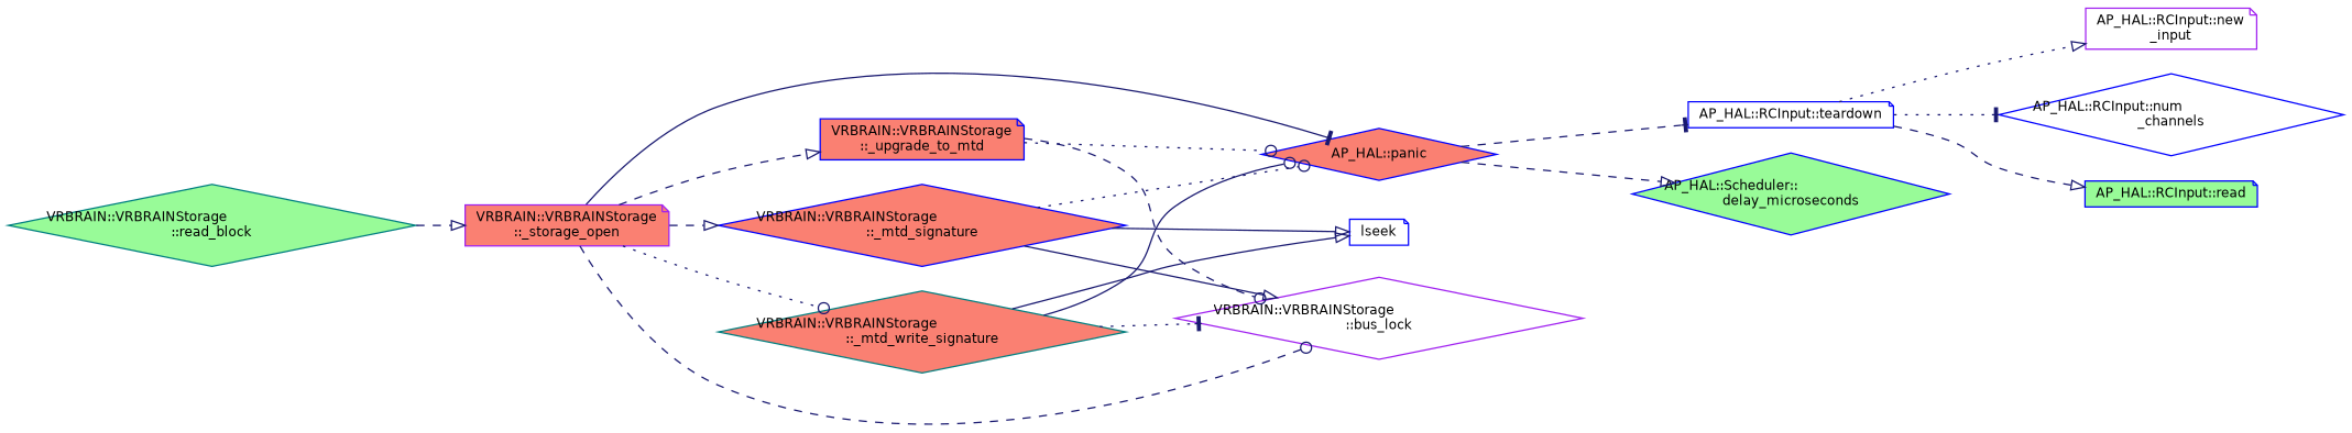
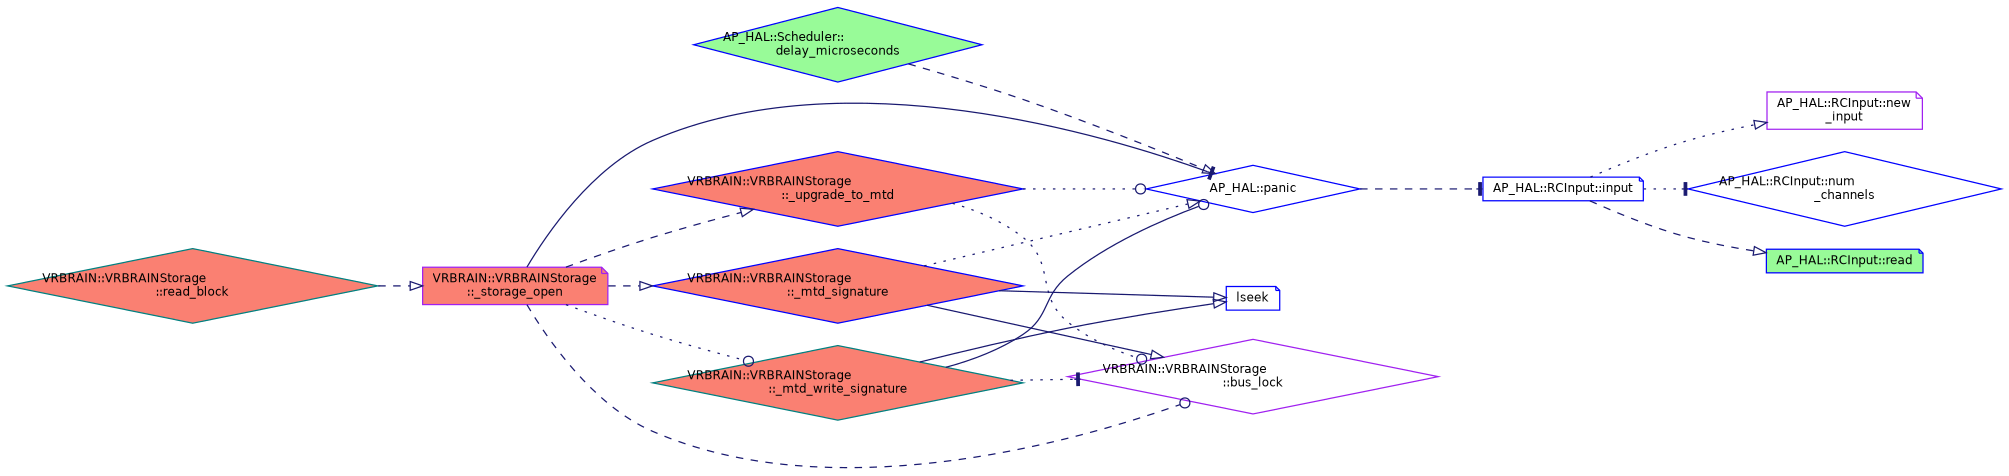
  digraph {
    rankdir=LR
    node [color=blue fillcolor=salmon fontname=Helvetica fontsize=10 shape=diamond style=filled]
    edge [arrowhead=onormal color=midnightblue fontname=Helvetica fontsize=10 labelfontname=Helvetica labelfontsize=10 style=dashed]
-   n1 [color=teal fillcolor=palegreen fontcolor=black height=0.2 label="VRBRAIN::VRBRAINStorage\l::read_block" width=0.4]
+   n1 [color=teal fontcolor=black height=0.2 label="VRBRAIN::VRBRAINStorage\l::read_block" width=0.4]
    n2 [color=purple height=0.2 label="VRBRAIN::VRBRAINStorage\l::_storage_open" shape=note width=0.4]
-   n3 [height=0.2 label="AP_HAL::panic" width=0.4]
+   n3 [fillcolor=white height=0.2 label="AP_HAL::panic" width=0.4]
    n4 [height=0.2 label="VRBRAIN::VRBRAINStorage\l::_mtd_signature" width=0.4]
    n5 [color=purple fillcolor=white height=0.2 label="VRBRAIN::VRBRAINStorage\l::bus_lock" width=0.4]
-   n6 [height=0.2 label="VRBRAIN::VRBRAINStorage\l::_upgrade_to_mtd" shape=note width=0.4]
+   n6 [height=0.2 label="VRBRAIN::VRBRAINStorage\l::_upgrade_to_mtd" width=0.4]
    n7 [color=teal height=0.2 label="VRBRAIN::VRBRAINStorage\l::_mtd_write_signature" width=0.4]
-   n8 [fillcolor=white height=0.2 label="AP_HAL::RCInput::teardown" shape=note width=0.4]
+   n8 [fillcolor=white height=0.2 label="AP_HAL::RCInput::input" shape=note width=0.4]
    n9 [fillcolor=palegreen height=0.2 label="AP_HAL::Scheduler::\ldelay_microseconds" width=0.4]
    n10 [fillcolor=white height=0.2 label=lseek shape=note width=0.4]
    n11 [color=purple fillcolor=white height=0.2 label="AP_HAL::RCInput::new\l_input" shape=note width=0.4]
    n12 [fillcolor=white height=0.2 label="AP_HAL::RCInput::num\l_channels" width=0.4]
    n13 [fillcolor=palegreen height=0.2 label="AP_HAL::RCInput::read" shape=note width=0.4]
    n1 -> n2
    n2 -> n3 [arrowhead=tee style=solid]
    n2 -> n4
    n2 -> n5 [arrowhead=odot]
    n2 -> n6
    n2 -> n7 [arrowhead=odot style=dotted]
    n3 -> n8 [arrowhead=tee]
-   n3 -> n9
-   n4 -> n3 [arrowhead=odot style=dotted]
+   n9 -> n3
+   n4 -> n3 [style=dotted]
    n4 -> n5 [style=solid]
    n4 -> n10 [style=solid]
    n6 -> n3 [arrowhead=odot style=dotted]
-   n6 -> n5 [arrowhead=odot]
+   n6 -> n5 [arrowhead=odot style=dotted]
    n7 -> n3 [arrowhead=odot style=solid]
    n7 -> n5 [arrowhead=tee style=dotted]
    n7 -> n10 [style=solid]
    n8 -> n11 [style=dotted]
    n8 -> n12 [arrowhead=tee style=dotted]
    n8 -> n13
  }
